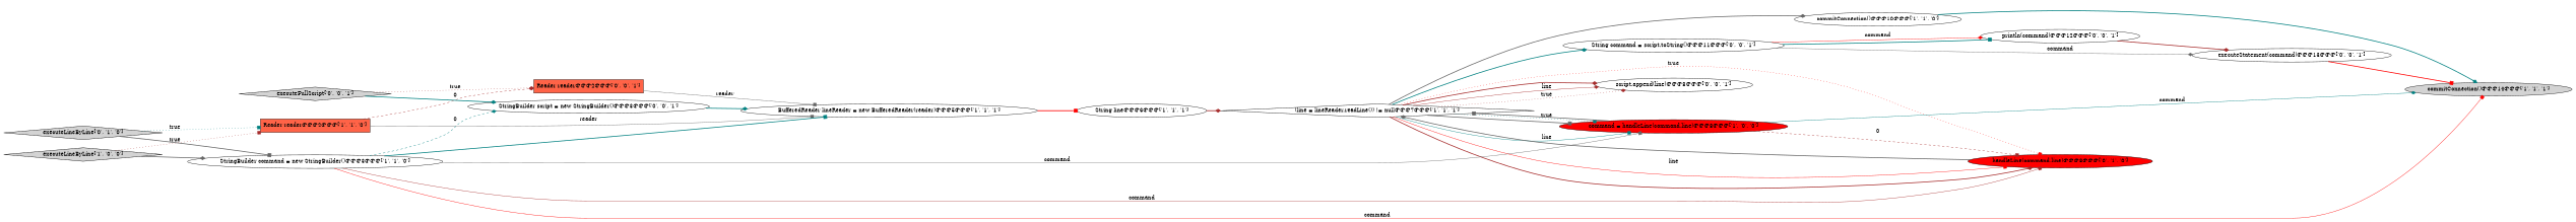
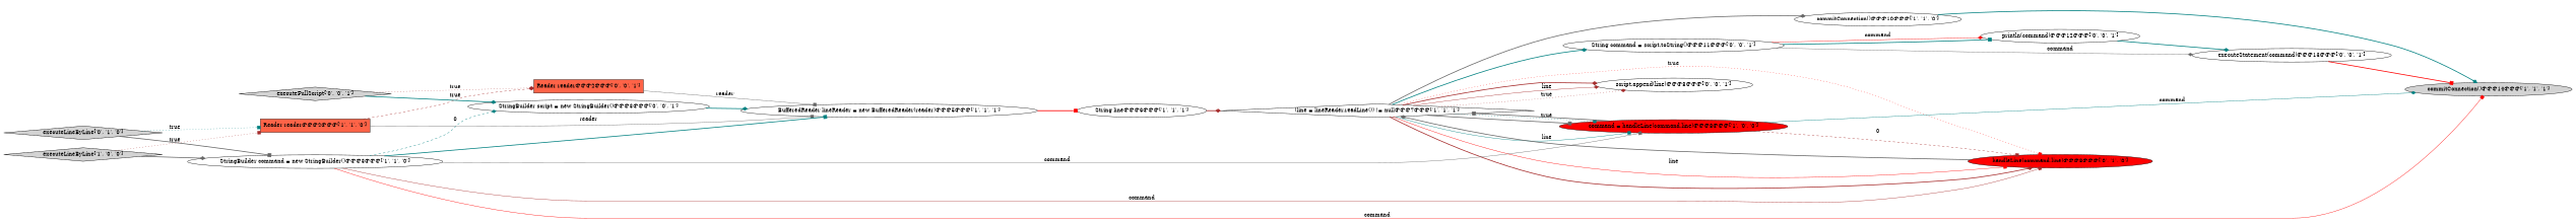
  digraph {
    rankdir=LR
    node [fillcolor=white shape=ellipse style=filled]
    edge [arrowhead=diamond color=teal style=bold]
    n1 [label="(line = lineReader.readLine()) != null@@@7@@@['1', '1', '1']" shape=diamond]
    n2 [label="commitConnection()@@@10@@@['1', '1', '0']"]
    n3 [fillcolor=red label="command = handleLine(command,line)@@@8@@@['1', '0', '0']"]
    n4 [fillcolor=red label="handleLine(command,line)@@@8@@@['0', '1', '0']"]
    n5 [label="script.append(line)@@@8@@@['0', '0', '1']"]
    n6 [label="String command = script.toString()@@@11@@@['0', '0', '1']"]
    n7 [fillcolor=lightgray label="commitConnection()@@@14@@@['1', '1', '1']"]
    n8 [fillcolor=tomato label="Reader reader@@@2@@@['1', '1', '0']" shape=box]
    n9 [label="BufferedReader lineReader = new BufferedReader(reader)@@@5@@@['1', '1', '1']"]
    n10 [fillcolor=tomato label="Reader reader@@@2@@@['0', '0', '1']" shape=box]
    n11 [label="String line@@@6@@@['1', '1', '1']"]
    n12 [fillcolor=lightgray label="executeFullScript['0', '0', '1']" shape=diamond]
    n13 [label="StringBuilder script = new StringBuilder()@@@3@@@['0', '0', '1']"]
    n14 [label="StringBuilder command = new StringBuilder()@@@3@@@['1', '1', '0']"]
    n15 [label="executeStatement(command)@@@13@@@['0', '0', '1']"]
    n16 [label="println(command)@@@12@@@['0', '0', '1']"]
    n17 [fillcolor=lightgray label="executeLineByLine['0', '1', '0']" shape=diamond]
    n18 [fillcolor=lightgray label="executeLineByLine['1', '0', '0']" shape=diamond]
    n1 -> n2 [color=gray40]
    n1 -> n3 [arrowhead=box label=line style=solid]
    n1 -> n3 [arrowhead=box label=true style=dotted]
    n1 -> n3 [arrowhead=box color=gray40]
    n1 -> n4 [arrowhead=box color=red label=line style=solid]
    n1 -> n4 [color=brown]
    n1 -> n4 [arrowhead=box color=red label=true style=dotted]
    n1 -> n5 [color=brown label=line style=solid]
    n1 -> n5 [color=brown label=true style=dotted]
    n1 -> n5 [color=brown]
    n1 -> n6
    n2 -> n7
    n3 -> n1 [arrowhead=box color=gray40]
    n3 -> n4 [arrowhead=box color=brown label=0 style=dashed]
    n3 -> n7 [label=command style=solid]
    n4 -> n1 [color=gray40]
    n6 -> n15 [color=gray40 label=command style=solid]
    n6 -> n16 [arrowhead=box]
    n6 -> n16 [color=red label=command style=solid]
    n8 -> n9 [arrowhead=box color=gray40 label=reader style=solid]
-   n8 -> n10 [color=brown label=0 style=dashed]
+   n8 -> n10 [color=brown label=true style=dashed]
    n9 -> n11 [arrowhead=box color=red]
    n10 -> n9 [arrowhead=box color=gray40 label=reader style=solid]
    n11 -> n1 [color=brown]
    n12 -> n10 [color=brown label=true style=dotted]
    n12 -> n13
    n13 -> n9
    n14 -> n3 [arrowhead=box color=gray40 label=command style=solid]
    n14 -> n4 [arrowhead=box color=brown label=command style=solid]
    n14 -> n7 [arrowhead=box color=red label=command style=solid]
    n14 -> n9 [arrowhead=box]
    n14 -> n13 [label=0 style=dashed]
    n15 -> n7 [arrowhead=box color=red]
-   n16 -> n15 [color=brown]
+   n16 -> n15
    n17 -> n8 [arrowhead=box label=true style=dotted]
    n17 -> n14 [arrowhead=box color=gray40]
    n18 -> n8 [arrowhead=box color=brown label=true style=dotted]
    n18 -> n14 [color=gray40]
  }
